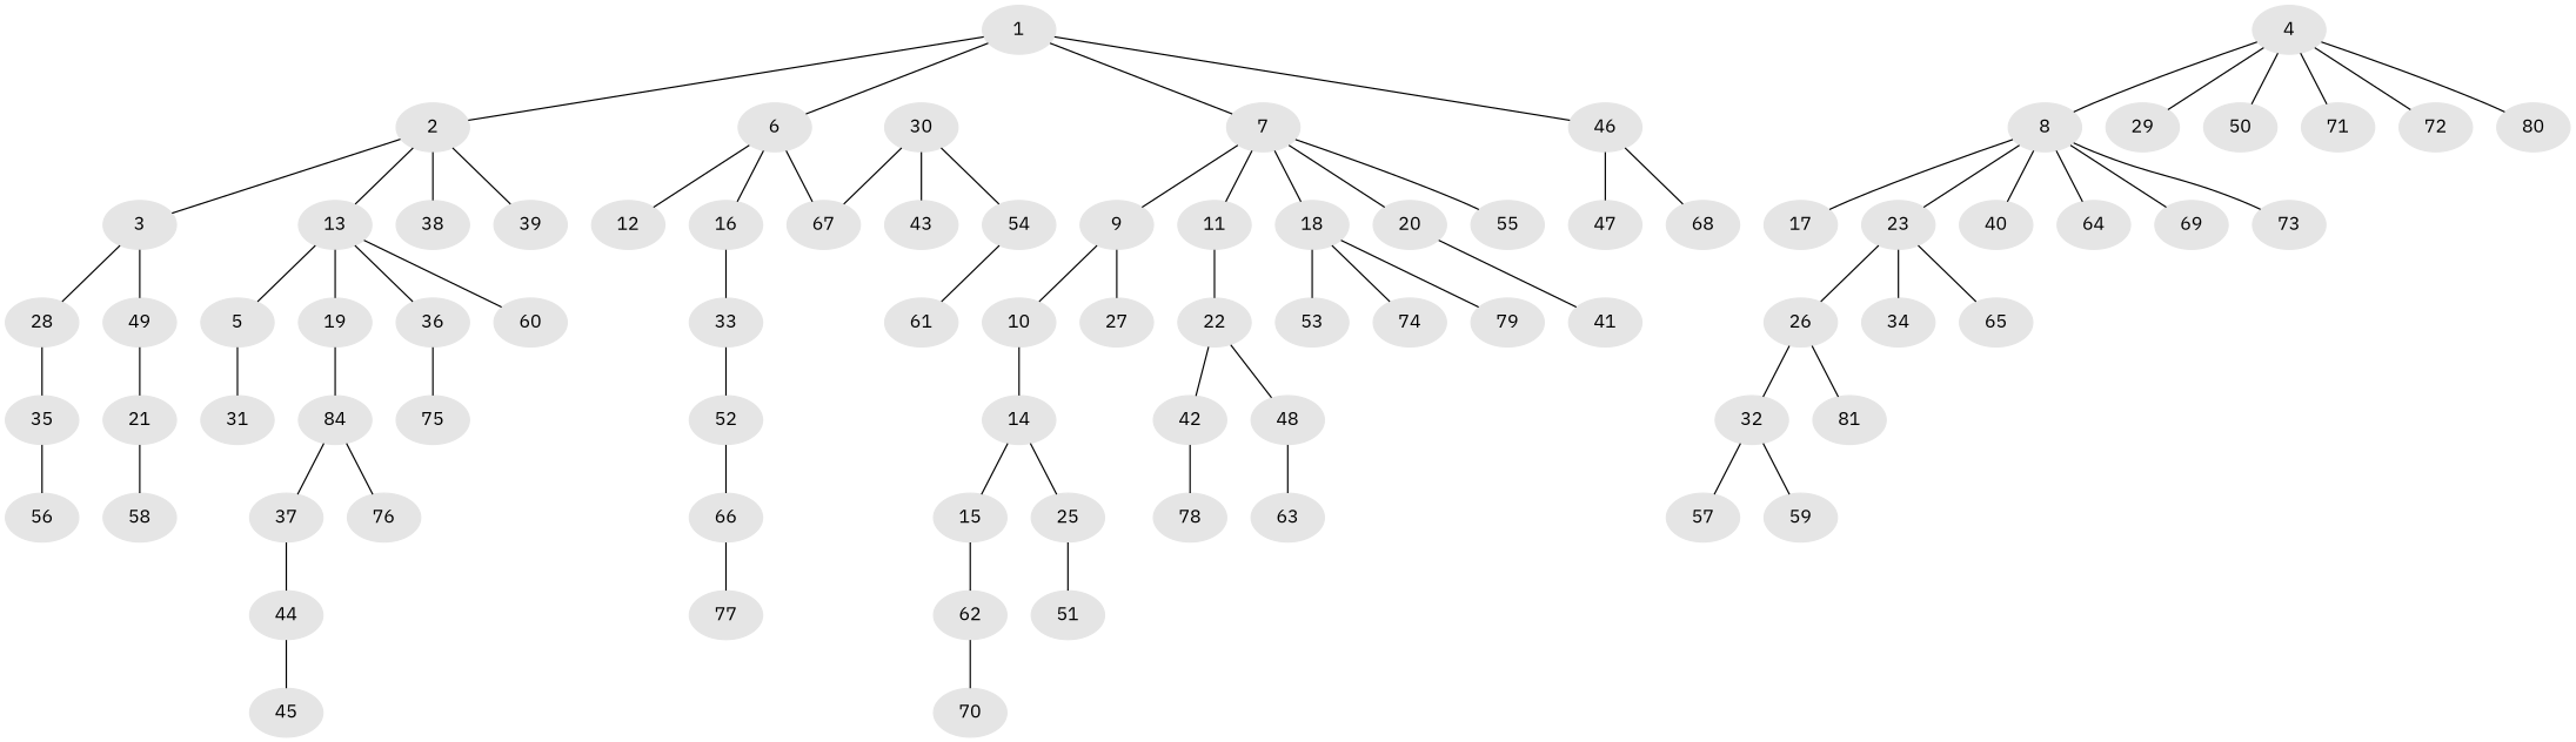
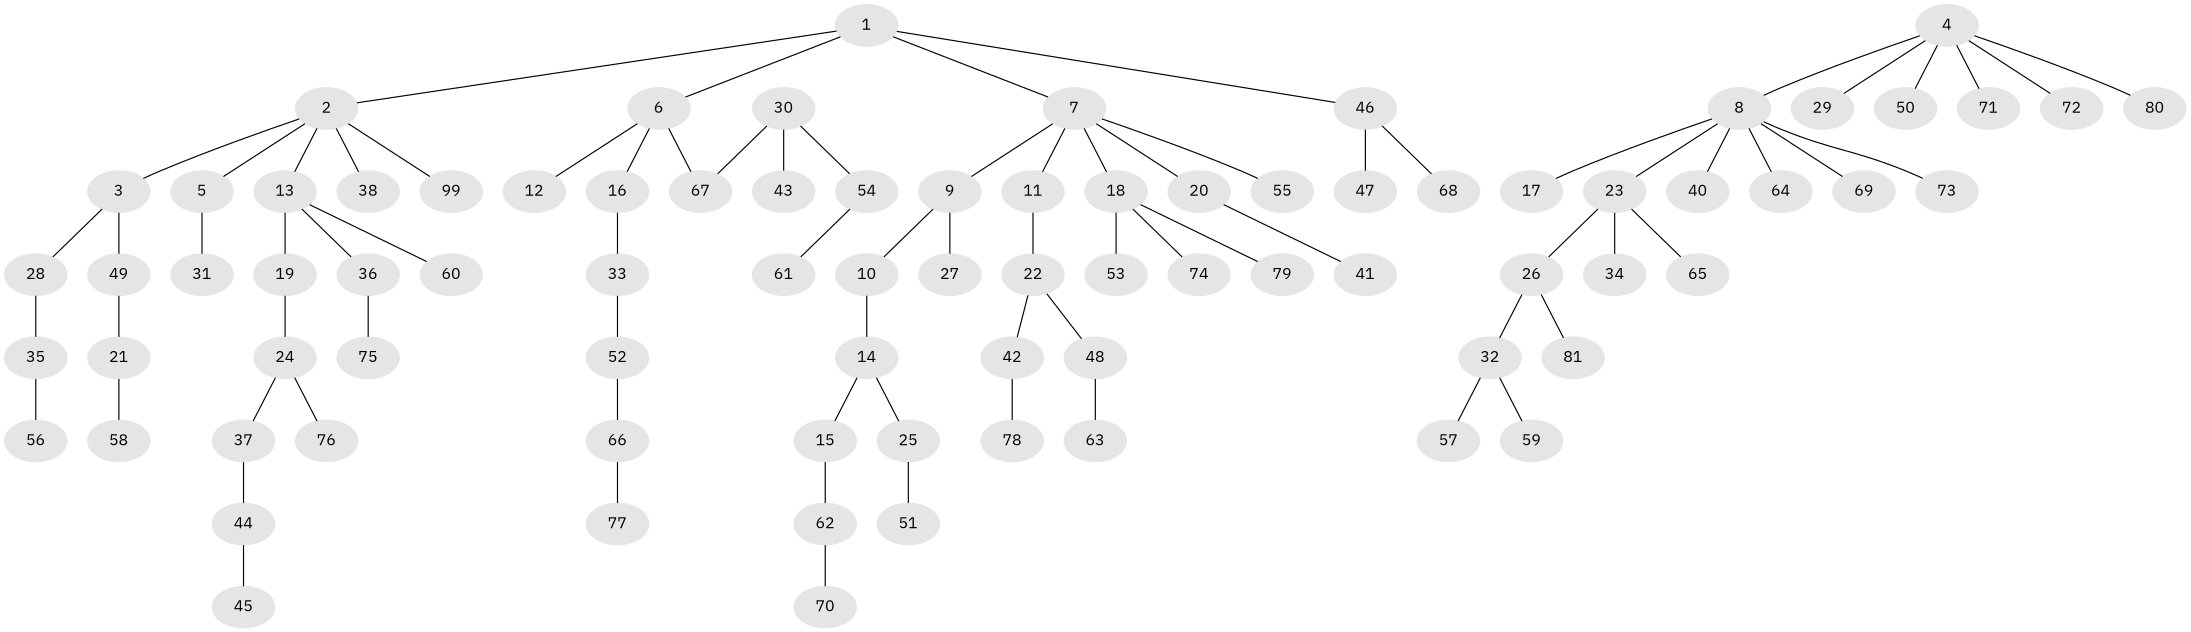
  graph {
    fontname="IBM Plex Sans"
    node [color=gray90 fontname="IBM Plex Sans" style=filled]
    edge [fontname="IBM Plex Sans"]
    1
    2
    6
    7
    46
    3
    5
    13
    38
-   39
+   39 [label=99]
    12
    16
    67
    9
    11
    18
    20
    55
    47
    68
    28
    49
    31
    19
    36
    60
    4
    8
    29
    50
    71
    72
    80
    21
    58
    35
    17
    23
    40
    64
    69
    73
    33
    30
    43
    54
    10
    27
    22
    53
    74
    79
    41
    26
    34
    65
    14
    15
    25
    42
    48
-   24 [label=84]
+   24
    75
    62
    51
    70
    52
    37
    76
    78
    63
    32
    81
    44
    57
    59
    56
    61
    66
    45
    77
    1 -- 2
    1 -- 6
    1 -- 7
    1 -- 46
    2 -- 3
-   13 -- 5
+   2 -- 5
    2 -- 13
    2 -- 38
    2 -- 39
    6 -- 12
    6 -- 16
    6 -- 67
    7 -- 9
    7 -- 11
    7 -- 18
    7 -- 20
    7 -- 55
    46 -- 47
    46 -- 68
    3 -- 28
    3 -- 49
    5 -- 31
    13 -- 19
    13 -- 36
    13 -- 60
    16 -- 33
    9 -- 10
    9 -- 27
    11 -- 22
    18 -- 53
    18 -- 74
    18 -- 79
    20 -- 41
    28 -- 35
    49 -- 21
    19 -- 24
    36 -- 75
    4 -- 8
    4 -- 29
    4 -- 50
    4 -- 71
    4 -- 72
    4 -- 80
    8 -- 17
    8 -- 23
    8 -- 40
    8 -- 64
    8 -- 69
    8 -- 73
    21 -- 58
    35 -- 56
    23 -- 26
    23 -- 34
    23 -- 65
    33 -- 52
    30 -- 67
    30 -- 43
    30 -- 54
    54 -- 61
    10 -- 14
    22 -- 42
    22 -- 48
    26 -- 32
    26 -- 81
    14 -- 15
    14 -- 25
    15 -- 62
    25 -- 51
    42 -- 78
    48 -- 63
    24 -- 37
    24 -- 76
    62 -- 70
    52 -- 66
    37 -- 44
    32 -- 57
    32 -- 59
    44 -- 45
    66 -- 77
  }
